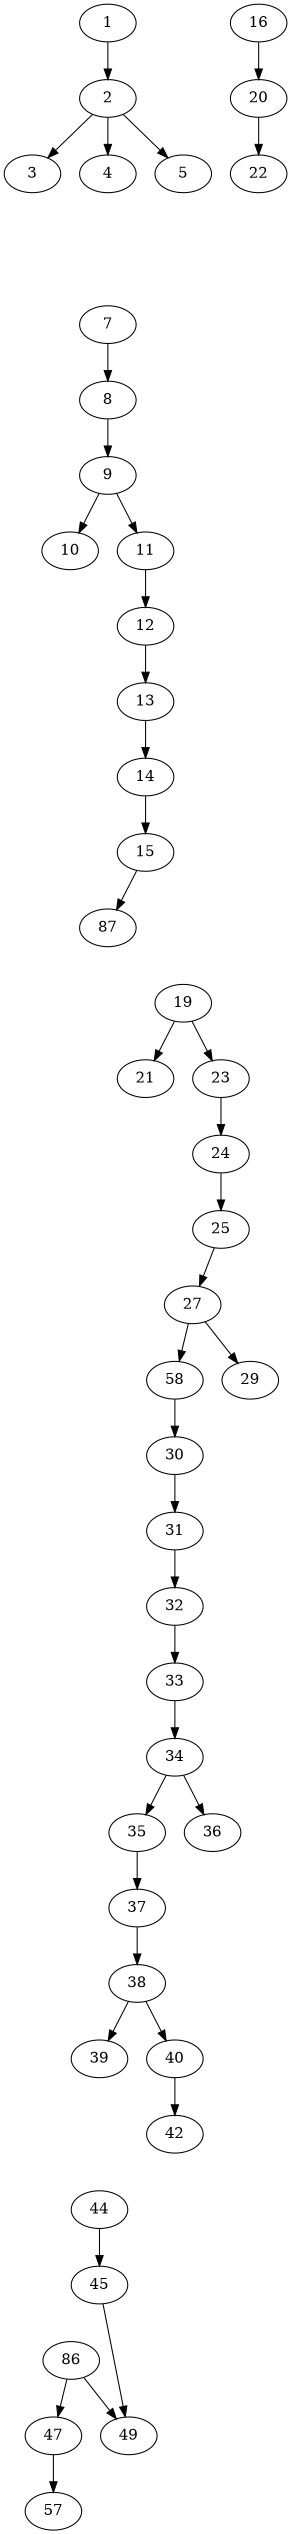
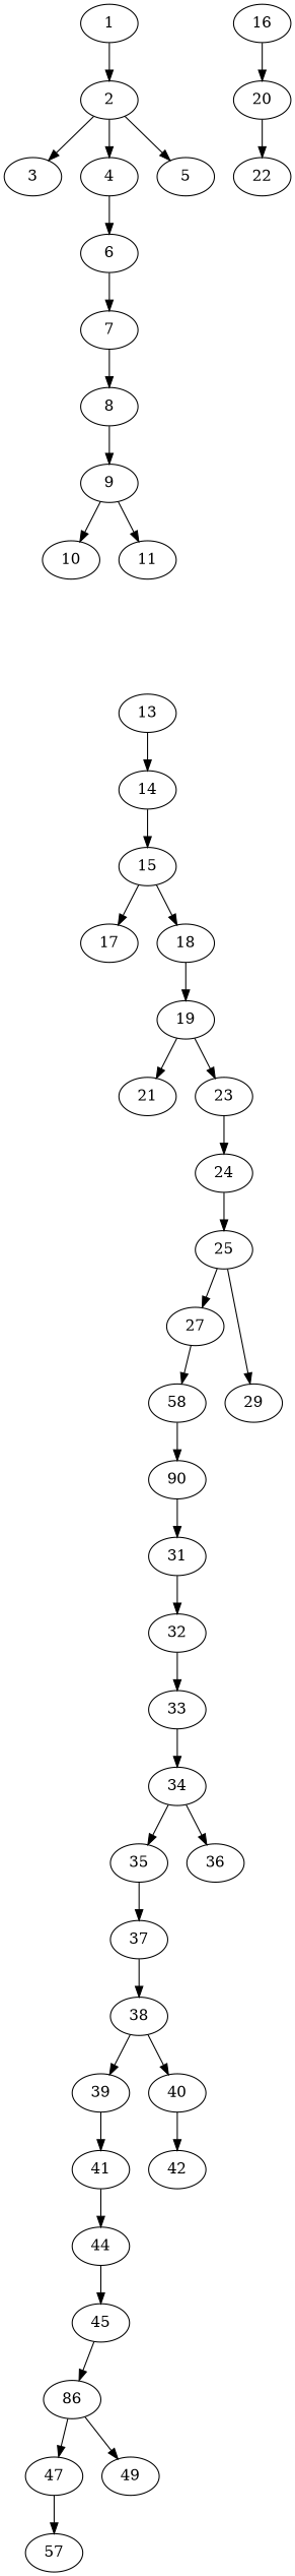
  digraph {
    node [alpha=0.11]
    1 [alpha=0.07]
    2 [alpha=0.12]
    3
    4 [alpha=0.09]
    5 [alpha=0.18]
+   6 [alpha=0.07]
    7 [alpha=0.12]
    8 [alpha=0.05]
    9 [alpha=0.02]
    10 [alpha=0.14]
    11 [alpha=0.12]
-   12 [alpha=0.19]
    13 [alpha=0.12]
    14
    15 [alpha=0.13]
-   17 [alpha=0.08 label=87]
+   17 [alpha=0.08]
+   18 [alpha=0.02]
    16 [alpha=0.18]
    20 [alpha=0.20]
    19
    22 [alpha=0.13]
    21 [alpha=0.02]
    23 [alpha=0.05]
    24 [alpha=0.10]
    25
    27 [alpha=0.06]
    n27 [alpha=0.01 label=58]
    29 [alpha=0.06]
-   30 [alpha=0.15]
+   30 [alpha=0.15 label=90]
    31 [alpha=0.02]
    32 [alpha=0.03]
    33 [alpha=0.05]
    34 [alpha=0.06]
    35 [alpha=0.00]
    36 [alpha=0.07]
    37 [alpha=0.19]
    38 [alpha=0.09]
    39 [alpha=0.08]
    40 [alpha=0.00]
+   41 [alpha=0.17]
    42 [alpha=0.15]
    44 [alpha=0.02]
    45 [alpha=0.02]
    n44 [label=86]
    47 [alpha=0.16]
    49
    n47 [alpha=0.04 label=57]
    1 -> 2
    2 -> 3
    2 -> 4
    2 -> 5
+   4 -> 6
+   6 -> 7
    7 -> 8
    8 -> 9
    9 -> 10
    9 -> 11
-   11 -> 12
-   12 -> 13
    13 -> 14
    14 -> 15
    15 -> 17
+   15 -> 18
+   18 -> 19
    16 -> 20
    20 -> 22
    19 -> 21
    19 -> 23
    23 -> 24
    24 -> 25
    25 -> 27
    27 -> n27
-   27 -> 29
+   25 -> 29
    n27 -> 30
    30 -> 31
    31 -> 32
    32 -> 33
    33 -> 34
    34 -> 35
    34 -> 36
    35 -> 37
    37 -> 38
    38 -> 39
    38 -> 40
+   39 -> 41
    40 -> 42
+   41 -> 44
    44 -> 45
-   45 -> 49
+   45 -> n44
    n44 -> 47
    n44 -> 49
    47 -> n47
  }
